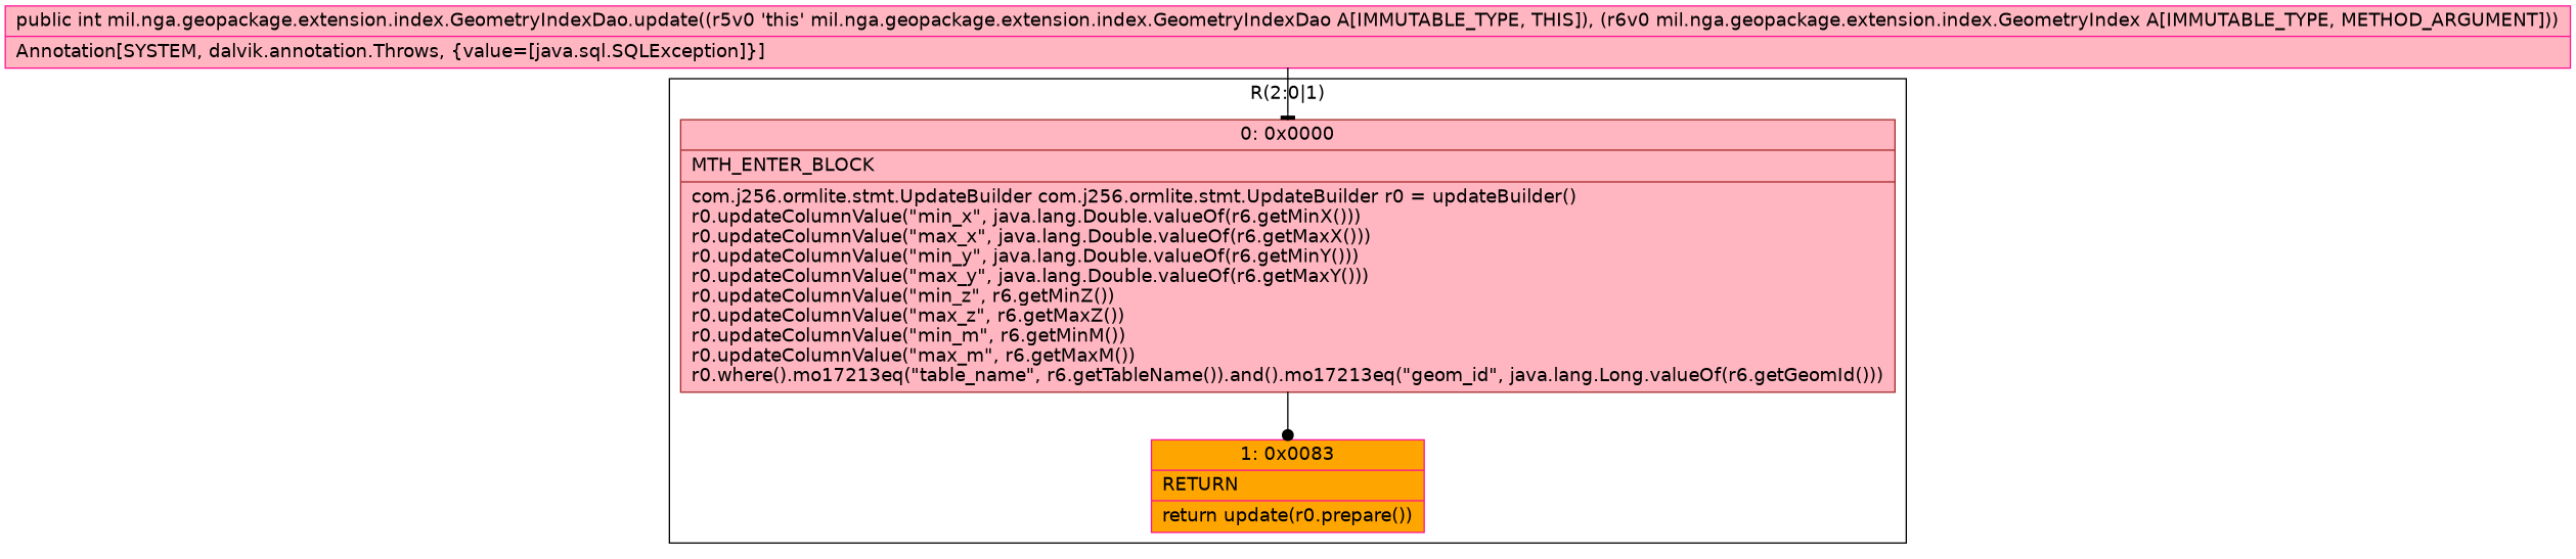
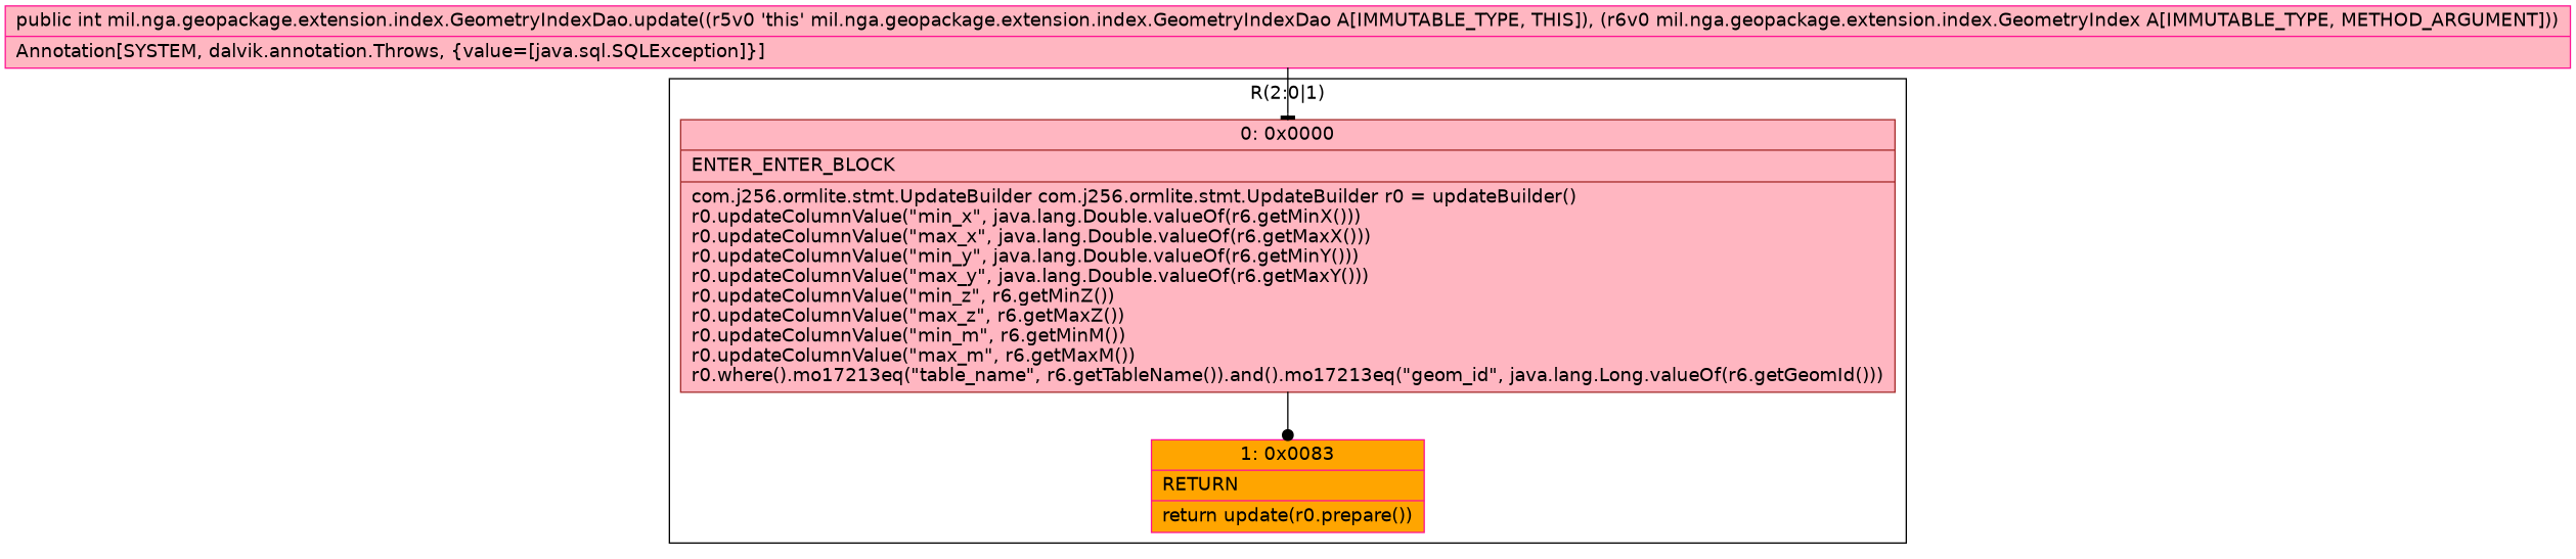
  digraph {
    fontname="DejaVu Sans"
    node [color=deeppink shape=record style=filled fillcolor=lightpink fontname="DejaVu Sans"]
    edge [fontname="DejaVu Sans"]
-   n1 [color=brown label="{0\:\ 0x0000|MTH_ENTER_BLOCK\l|com.j256.ormlite.stmt.UpdateBuilder com.j256.ormlite.stmt.UpdateBuilder r0 = updateBuilder()\lr0.updateColumnValue(\"min_x\", java.lang.Double.valueOf(r6.getMinX()))\lr0.updateColumnValue(\"max_x\", java.lang.Double.valueOf(r6.getMaxX()))\lr0.updateColumnValue(\"min_y\", java.lang.Double.valueOf(r6.getMinY()))\lr0.updateColumnValue(\"max_y\", java.lang.Double.valueOf(r6.getMaxY()))\lr0.updateColumnValue(\"min_z\", r6.getMinZ())\lr0.updateColumnValue(\"max_z\", r6.getMaxZ())\lr0.updateColumnValue(\"min_m\", r6.getMinM())\lr0.updateColumnValue(\"max_m\", r6.getMaxM())\lr0.where().mo17213eq(\"table_name\", r6.getTableName()).and().mo17213eq(\"geom_id\", java.lang.Long.valueOf(r6.getGeomId()))\l}"]
+   n1 [color=brown label="{0\:\ 0x0000|ENTER_ENTER_BLOCK\l|com.j256.ormlite.stmt.UpdateBuilder com.j256.ormlite.stmt.UpdateBuilder r0 = updateBuilder()\lr0.updateColumnValue(\"min_x\", java.lang.Double.valueOf(r6.getMinX()))\lr0.updateColumnValue(\"max_x\", java.lang.Double.valueOf(r6.getMaxX()))\lr0.updateColumnValue(\"min_y\", java.lang.Double.valueOf(r6.getMinY()))\lr0.updateColumnValue(\"max_y\", java.lang.Double.valueOf(r6.getMaxY()))\lr0.updateColumnValue(\"min_z\", r6.getMinZ())\lr0.updateColumnValue(\"max_z\", r6.getMaxZ())\lr0.updateColumnValue(\"min_m\", r6.getMinM())\lr0.updateColumnValue(\"max_m\", r6.getMaxM())\lr0.where().mo17213eq(\"table_name\", r6.getTableName()).and().mo17213eq(\"geom_id\", java.lang.Long.valueOf(r6.getGeomId()))\l}"]
    n2 [label="{1\:\ 0x0083|RETURN\l|return update(r0.prepare())\l}" fillcolor=orange]
    n3 [label="{public int mil.nga.geopackage.extension.index.GeometryIndexDao.update((r5v0 'this' mil.nga.geopackage.extension.index.GeometryIndexDao A[IMMUTABLE_TYPE, THIS]), (r6v0 mil.nga.geopackage.extension.index.GeometryIndex A[IMMUTABLE_TYPE, METHOD_ARGUMENT]))  | Annotation[SYSTEM, dalvik.annotation.Throws, \{value=[java.sql.SQLException]\}]\l}"]
    subgraph cluster_1 {
      label="R(2:0|1)"
      n1
      n2
    }
    n1 -> n2 [arrowhead=dot]
    n3 -> n1 [arrowhead=tee]
  }
